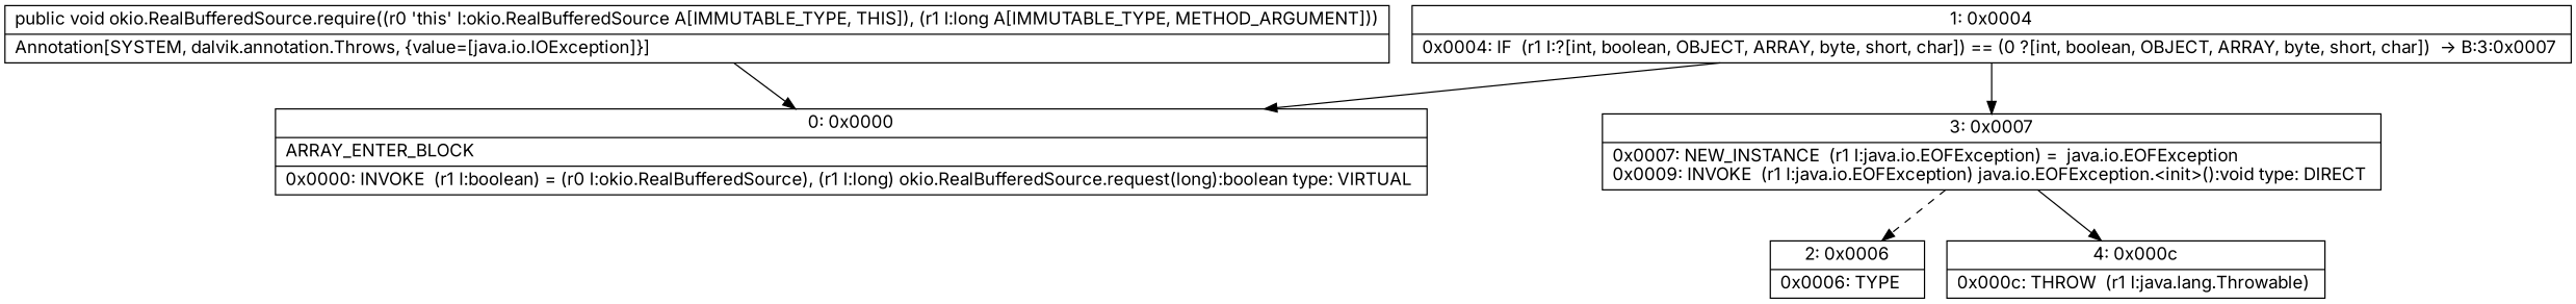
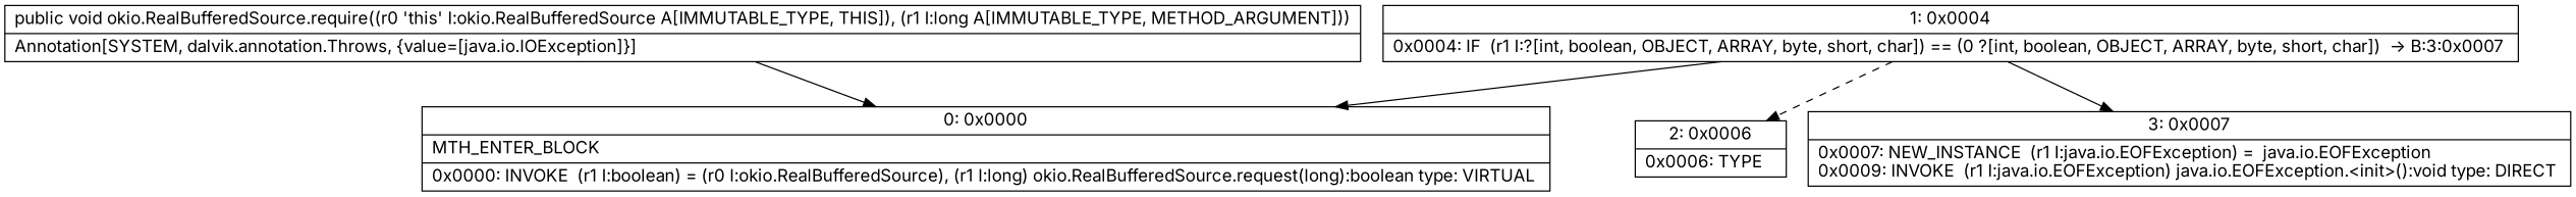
  digraph {
    fontname=Inter
    node [fontname=Inter shape=record]
    edge [fontname=Inter]
-   n1 [label="{0\:\ 0x0000|ARRAY_ENTER_BLOCK\l|0x0000: INVOKE  (r1 I:boolean) = (r0 I:okio.RealBufferedSource), (r1 I:long) okio.RealBufferedSource.request(long):boolean type: VIRTUAL \l}"]
+   n1 [label="{0\:\ 0x0000|MTH_ENTER_BLOCK\l|0x0000: INVOKE  (r1 I:boolean) = (r0 I:okio.RealBufferedSource), (r1 I:long) okio.RealBufferedSource.request(long):boolean type: VIRTUAL \l}"]
    n2 [label="{1\:\ 0x0004|0x0004: IF  (r1 I:?[int, boolean, OBJECT, ARRAY, byte, short, char]) == (0 ?[int, boolean, OBJECT, ARRAY, byte, short, char])  \-\> B:3:0x0007 \l}"]
    n3 [label="{2\:\ 0x0006|0x0006: TYPE   \l}"]
    n4 [label="{3\:\ 0x0007|0x0007: NEW_INSTANCE  (r1 I:java.io.EOFException) =  java.io.EOFException \l0x0009: INVOKE  (r1 I:java.io.EOFException) java.io.EOFException.\<init\>():void type: DIRECT \l}"]
-   n5 [label="{4\:\ 0x000c|0x000c: THROW  (r1 I:java.lang.Throwable) \l}"]
    n6 [label="{public void okio.RealBufferedSource.require((r0 'this' I:okio.RealBufferedSource A[IMMUTABLE_TYPE, THIS]), (r1 I:long A[IMMUTABLE_TYPE, METHOD_ARGUMENT]))  | Annotation[SYSTEM, dalvik.annotation.Throws, \{value=[java.io.IOException]\}]\l}"]
    n2 -> n1
-   n4 -> n3 [style=dashed]
+   n2 -> n3 [style=dashed]
    n2 -> n4
-   n4 -> n5
    n6 -> n1
  }
